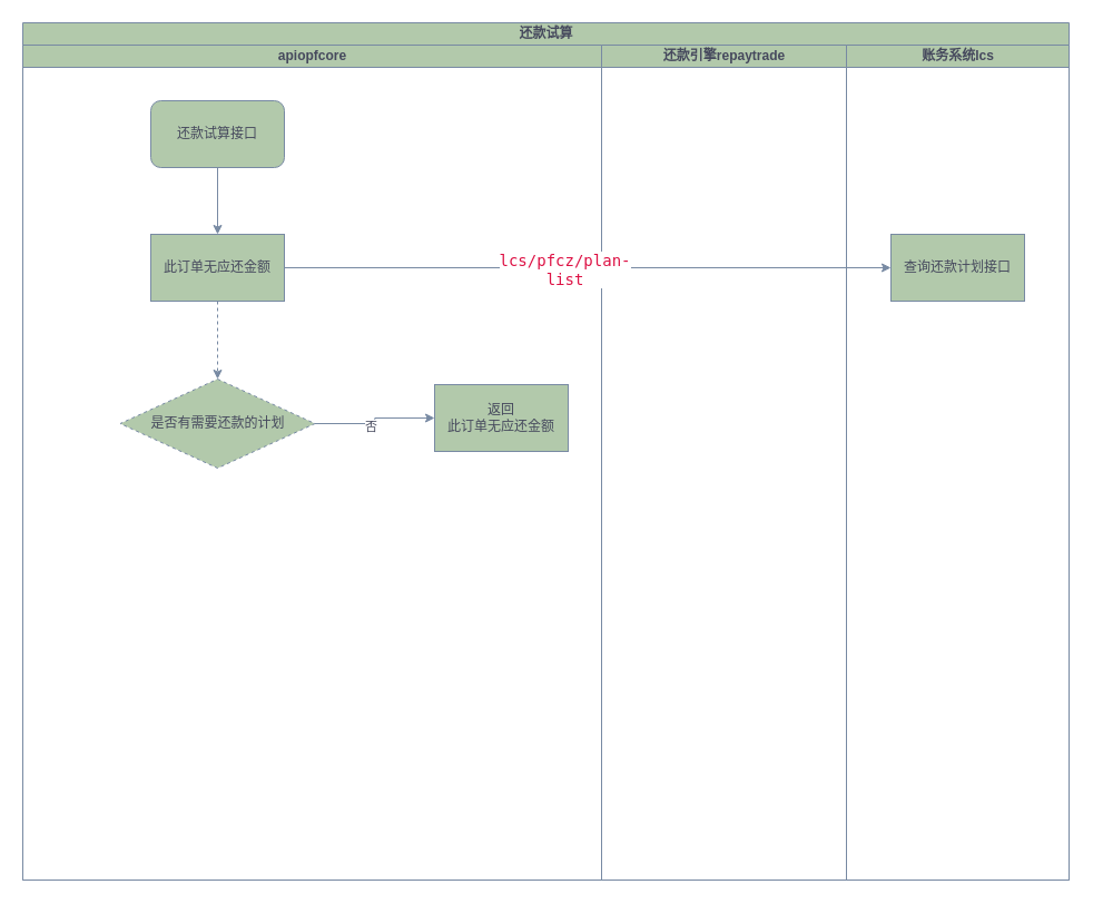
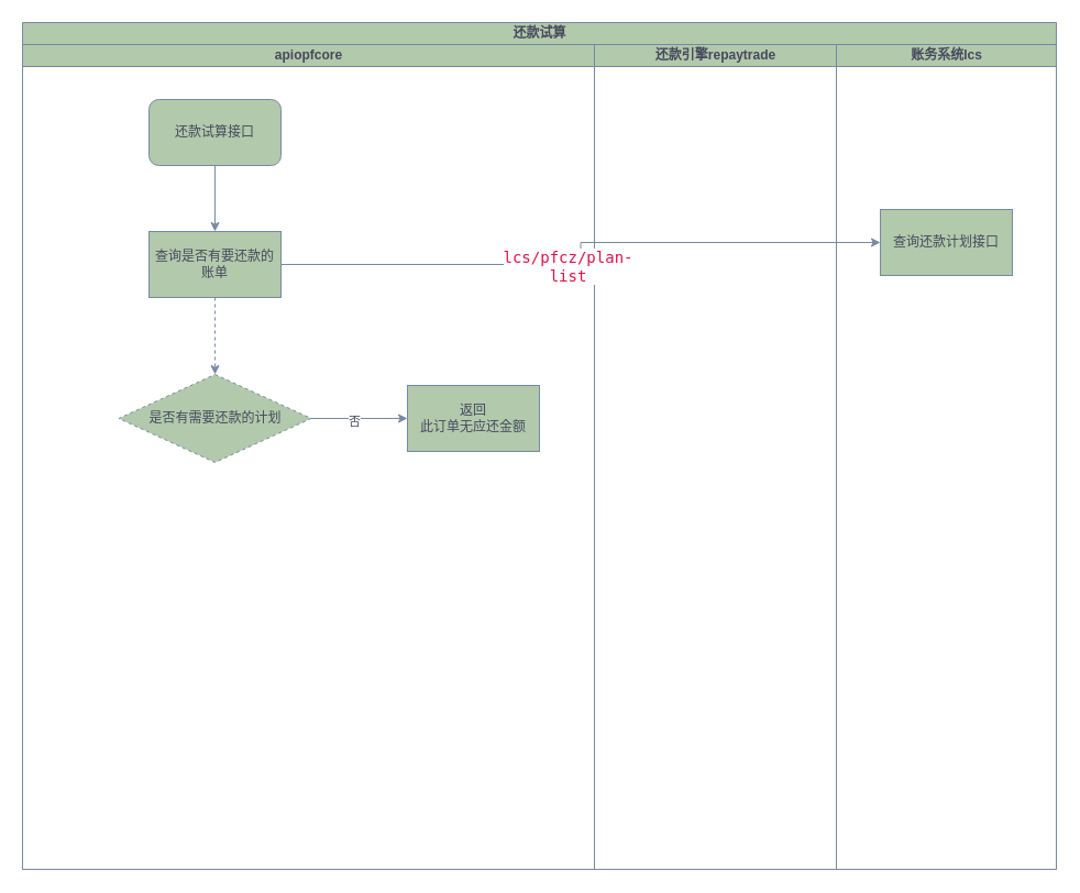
  <mxCell id="0" />
  <mxCell id="1" parent="0" />
  <mxCell id="2" value="还款试算" style="swimlane;childLayout=stackLayout;resizeParent=1;resizeParentMax=0;startSize=20;html=1;labelBackgroundColor=none;fillColor=#B2C9AB;strokeColor=#788AA3;fontColor=#46495D;" vertex="1" parent="1"><mxGeometry x="20" y="20" width="940" height="770" as="geometry" /></mxCell>
  <mxCell id="3" value="apiopfcore" style="swimlane;startSize=20;html=1;labelBackgroundColor=none;fillColor=#B2C9AB;strokeColor=#788AA3;fontColor=#46495D;" vertex="1" parent="2"><mxGeometry y="20" width="520" height="750" as="geometry" /></mxCell>
  <mxCell id="4" value="" style="edgeStyle=orthogonalEdgeStyle;rounded=0;orthogonalLoop=1;jettySize=auto;html=1;strokeColor=#788AA3;fontColor=#46495D;fillColor=#B2C9AB;" edge="1" parent="3" source="5" target="7"><mxGeometry relative="1" as="geometry" /></mxCell>
  <mxCell id="5" value="还款试算接口" style="whiteSpace=wrap;html=1;labelBackgroundColor=none;fillColor=#B2C9AB;strokeColor=#788AA3;fontColor=#46495D;rounded=1;" vertex="1" parent="3"><mxGeometry x="115.0" y="50" width="120" height="60" as="geometry" /></mxCell>
  <mxCell id="6" value="" style="edgeStyle=orthogonalEdgeStyle;rounded=0;orthogonalLoop=1;jettySize=auto;html=1;strokeColor=#788AA3;fontColor=#46495D;fillColor=#B2C9AB;dashed=1;" edge="1" parent="3" source="7" target="10"><mxGeometry relative="1" as="geometry" /></mxCell>
- <mxCell id="7" value="此订单无应还金额" style="whiteSpace=wrap;html=1;fillColor=#B2C9AB;strokeColor=#788AA3;fontColor=#46495D;rounded=0;labelBackgroundColor=none;" vertex="1" parent="3"><mxGeometry x="115.0" y="170" width="120" height="60" as="geometry" /></mxCell>
+ <mxCell id="7" value="查询是否有要还款的账单" style="whiteSpace=wrap;html=1;fillColor=#B2C9AB;strokeColor=#788AA3;fontColor=#46495D;rounded=0;labelBackgroundColor=none;" vertex="1" parent="3"><mxGeometry x="115.0" y="170" width="120" height="60" as="geometry" /></mxCell>
  <mxCell id="8" value="" style="edgeStyle=orthogonalEdgeStyle;rounded=0;orthogonalLoop=1;jettySize=auto;html=1;strokeColor=#788AA3;fontColor=#46495D;fillColor=#B2C9AB;" edge="1" parent="3" source="10" target="11"><mxGeometry relative="1" as="geometry" /></mxCell>
  <mxCell id="9" value="否" style="edgeLabel;html=1;align=center;verticalAlign=middle;resizable=0;points=[];strokeColor=#788AA3;fontColor=#46495D;fillColor=#B2C9AB;" vertex="1" connectable="0" parent="8"><mxGeometry x="-0.105" y="-2" relative="1" as="geometry"><mxPoint as="offset" /></mxGeometry></mxCell>
  <mxCell id="10" value="是否有需要还款的计划" style="rhombus;whiteSpace=wrap;html=1;fillColor=#B2C9AB;strokeColor=#788AA3;fontColor=#46495D;rounded=0;labelBackgroundColor=none;dashed=1;" vertex="1" parent="3"><mxGeometry x="87.5" y="300" width="175" height="80" as="geometry" /></mxCell>
- <mxCell id="11" value="返回&lt;div&gt;此订单无应还金额&lt;/div&gt;" style="whiteSpace=wrap;html=1;fillColor=#B2C9AB;strokeColor=#788AA3;fontColor=#46495D;rounded=0;labelBackgroundColor=none;" vertex="1" parent="3"><mxGeometry x="370" y="305" width="120" height="60" as="geometry" /></mxCell>
+ <mxCell id="11" value="返回&lt;div&gt;此订单无应还金额&lt;/div&gt;" style="whiteSpace=wrap;html=1;fillColor=#B2C9AB;strokeColor=#788AA3;fontColor=#46495D;rounded=0;labelBackgroundColor=none;" vertex="1" parent="3"><mxGeometry x="350" y="310" width="120" height="60" as="geometry" /></mxCell>
  <mxCell id="12" value="还款引擎repaytrade" style="swimlane;startSize=20;html=1;labelBackgroundColor=none;fillColor=#B2C9AB;strokeColor=#788AA3;fontColor=#46495D;" vertex="1" parent="2"><mxGeometry x="520" y="20" width="220" height="750" as="geometry" /></mxCell>
  <mxCell id="13" value="账务系统lcs" style="swimlane;startSize=20;html=1;labelBackgroundColor=none;fillColor=#B2C9AB;strokeColor=#788AA3;fontColor=#46495D;" vertex="1" parent="2"><mxGeometry x="740" y="20" width="200" height="750" as="geometry" /></mxCell>
- <mxCell id="14" value="查询还款计划接口" style="whiteSpace=wrap;html=1;fillColor=#B2C9AB;strokeColor=#788AA3;fontColor=#46495D;rounded=0;labelBackgroundColor=none;" vertex="1" parent="13"><mxGeometry x="40.0" y="170" width="120" height="60" as="geometry" /></mxCell>
+ <mxCell id="14" value="查询还款计划接口" style="whiteSpace=wrap;html=1;fillColor=#B2C9AB;strokeColor=#788AA3;fontColor=#46495D;rounded=0;labelBackgroundColor=none;" vertex="1" parent="13"><mxGeometry x="40.0" y="150" width="120" height="60" as="geometry" /></mxCell>
  <mxCell id="15" style="edgeStyle=orthogonalEdgeStyle;rounded=0;orthogonalLoop=1;jettySize=auto;html=1;entryX=0;entryY=0.5;entryDx=0;entryDy=0;strokeColor=#788AA3;fontColor=#46495D;fillColor=#B2C9AB;" edge="1" parent="2" source="7" target="14"><mxGeometry relative="1" as="geometry" /></mxCell>
  <mxCell id="16" value="&lt;span style=&quot;color: rgb(221, 17, 68); font-family: Consolas, monospace, tahoma, Arial; font-size: 14px; text-align: left; text-wrap: wrap;&quot;&gt;lcs/pfcz/plan-list&lt;/span&gt;" style="edgeLabel;html=1;align=center;verticalAlign=middle;resizable=0;points=[];strokeColor=#788AA3;fontColor=#46495D;fillColor=#B2C9AB;" vertex="1" connectable="0" parent="15"><mxGeometry x="-0.078" y="-1" relative="1" as="geometry"><mxPoint as="offset" /></mxGeometry></mxCell>
